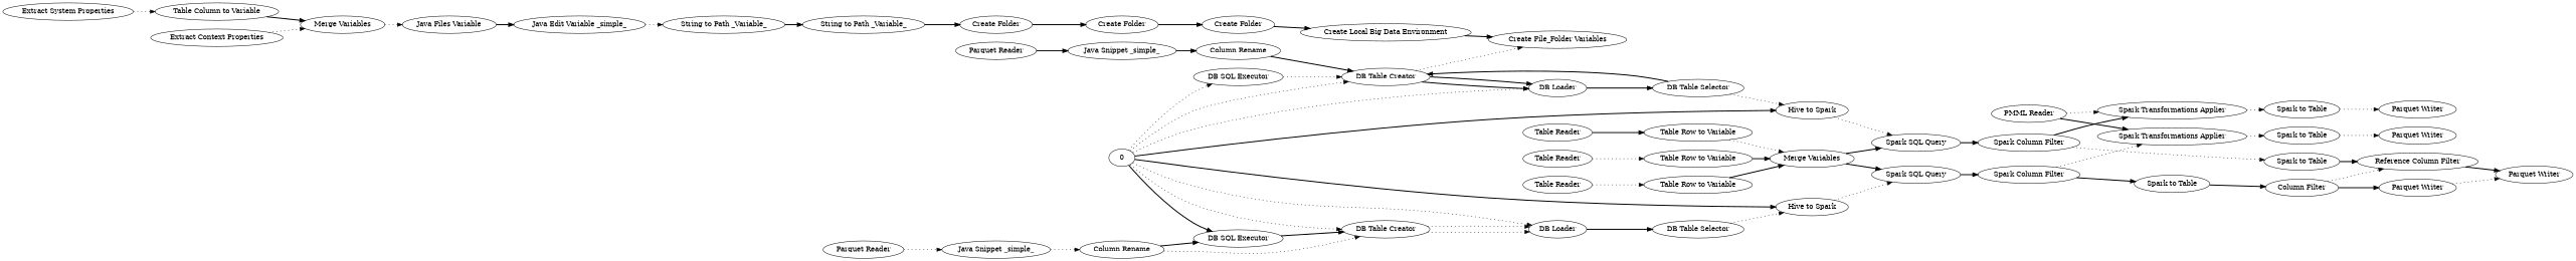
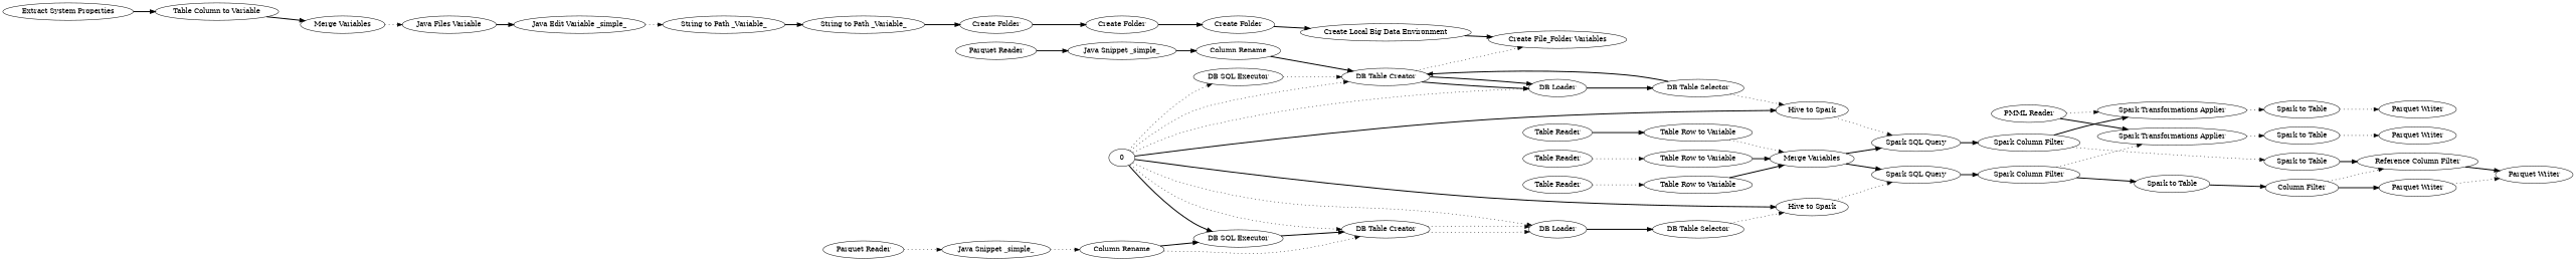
  digraph {
    rankdir=LR
    edge [style=bold]
    n1 [label="Extract System Properties"]
    n2 [label="Table Column to Variable"]
    n3 [label="Merge Variables"]
    n4 [label="Create Folder"]
    n5 [label="Create Folder"]
    n6 [label="Create Folder"]
    n7 [label="String to Path _Variable_"]
    n8 [label="Java Files Variable"]
    n9 [label="Java Edit Variable _simple_"]
    n10 [label="String to Path _Variable_"]
    n11 [label="Create Local Big Data Environment"]
    n12 [label="Create File_Folder Variables"]
-   n13 [label="Extract Context Properties"]
    n14 [label="DB Table Selector"]
    n15 [label="DB Table Creator"]
    n16 [label="Hive to Spark"]
    n17 [label="DB Loader"]
    n18 [label="Spark SQL Query"]
    n19 [label="Spark Column Filter"]
    n20 [label="Spark to Table"]
    n21 [label="Spark Transformations Applier"]
    n22 [label="Reference Column Filter"]
    n23 [label="Parquet Writer"]
    n24 [label="Spark SQL Query"]
    n25 [label="Spark Column Filter"]
    n26 [label="Spark to Table"]
    n27 [label="Spark Transformations Applier"]
    n28 [label="Column Filter"]
    n29 [label="Parquet Writer"]
    n30 [label="DB SQL Executor"]
    n31 [label="DB Table Creator"]
    n32 [label="DB Loader"]
    n33 [label="Hive to Spark"]
    n34 [label="Column Rename"]
    n35 [label="Column Rename"]
    n36 [label="DB SQL Executor"]
    n37 [label="Spark to Table"]
    n38 [label="Parquet Writer"]
    n39 [label="Spark to Table"]
    n40 [label="Parquet Writer"]
    n41 [label="Merge Variables"]
    n42 [label="Table Reader"]
    n43 [label="Table Row to Variable"]
    n44 [label="Table Reader"]
    n45 [label="Table Row to Variable"]
    n46 [label="Table Reader"]
    n47 [label="Table Row to Variable"]
    n48 [label="Parquet Reader"]
    n49 [label="Java Snippet _simple_"]
    n50 [label="DB Table Selector"]
    n51 [label="Parquet Reader"]
    n52 [label="Java Snippet _simple_"]
    n53 [label="PMML Reader"]
    0
-   n1 -> n2 [style=dotted]
+   n1 -> n2
    n2 -> n3
    n3 -> n8 [style=dotted]
    n4 -> n5
    n5 -> n6
    n6 -> n11
    n7 -> n4
    n8 -> n9
    n9 -> n10 [style=dotted]
    n10 -> n7
    n11 -> n12
-   n13 -> n3 [style=dotted]
    n14 -> n15
    n14 -> n16 [style=dotted]
    n15 -> n12 [style=dotted]
    n15 -> n17
    n15 -> n17
    n16 -> n18 [style=dotted]
    n17 -> n14
    n18 -> n19
    n19 -> n20 [style=dotted]
    n19 -> n21
    n20 -> n22
    n21 -> n39 [style=dotted]
    n22 -> n23
    n24 -> n25
    n25 -> n26
    n25 -> n27 [style=dotted]
    n26 -> n28
    n27 -> n37 [style=dotted]
    n28 -> n22 [style=dotted]
    n28 -> n29
    n29 -> n23 [style=dotted]
    n30 -> n31
    n31 -> n32 [style=dotted]
    n31 -> n32 [style=dotted]
    n32 -> n50
    n33 -> n24 [style=dotted]
    n34 -> n15
    n35 -> n30
    n35 -> n31 [style=dotted]
    n36 -> n15 [style=dotted]
    n37 -> n38 [style=dotted]
    n39 -> n40 [style=dotted]
    n41 -> n18
    n41 -> n24
    n42 -> n43 [style=dotted]
    n43 -> n41
    n44 -> n45 [style=dotted]
    n45 -> n41
    n46 -> n47
    n47 -> n41 [style=dotted]
    n48 -> n49 [style=dotted]
    n49 -> n35 [style=dotted]
    n50 -> n33 [style=dotted]
    n51 -> n52
    n52 -> n34
    n53 -> n21 [style=dotted]
    n53 -> n27
    0 -> n15 [style=dotted]
    0 -> n16
    0 -> n17 [style=dotted]
    0 -> n30
    0 -> n31 [style=dotted]
    0 -> n32 [style=dotted]
    0 -> n33
    0 -> n36 [style=dotted]
  }
